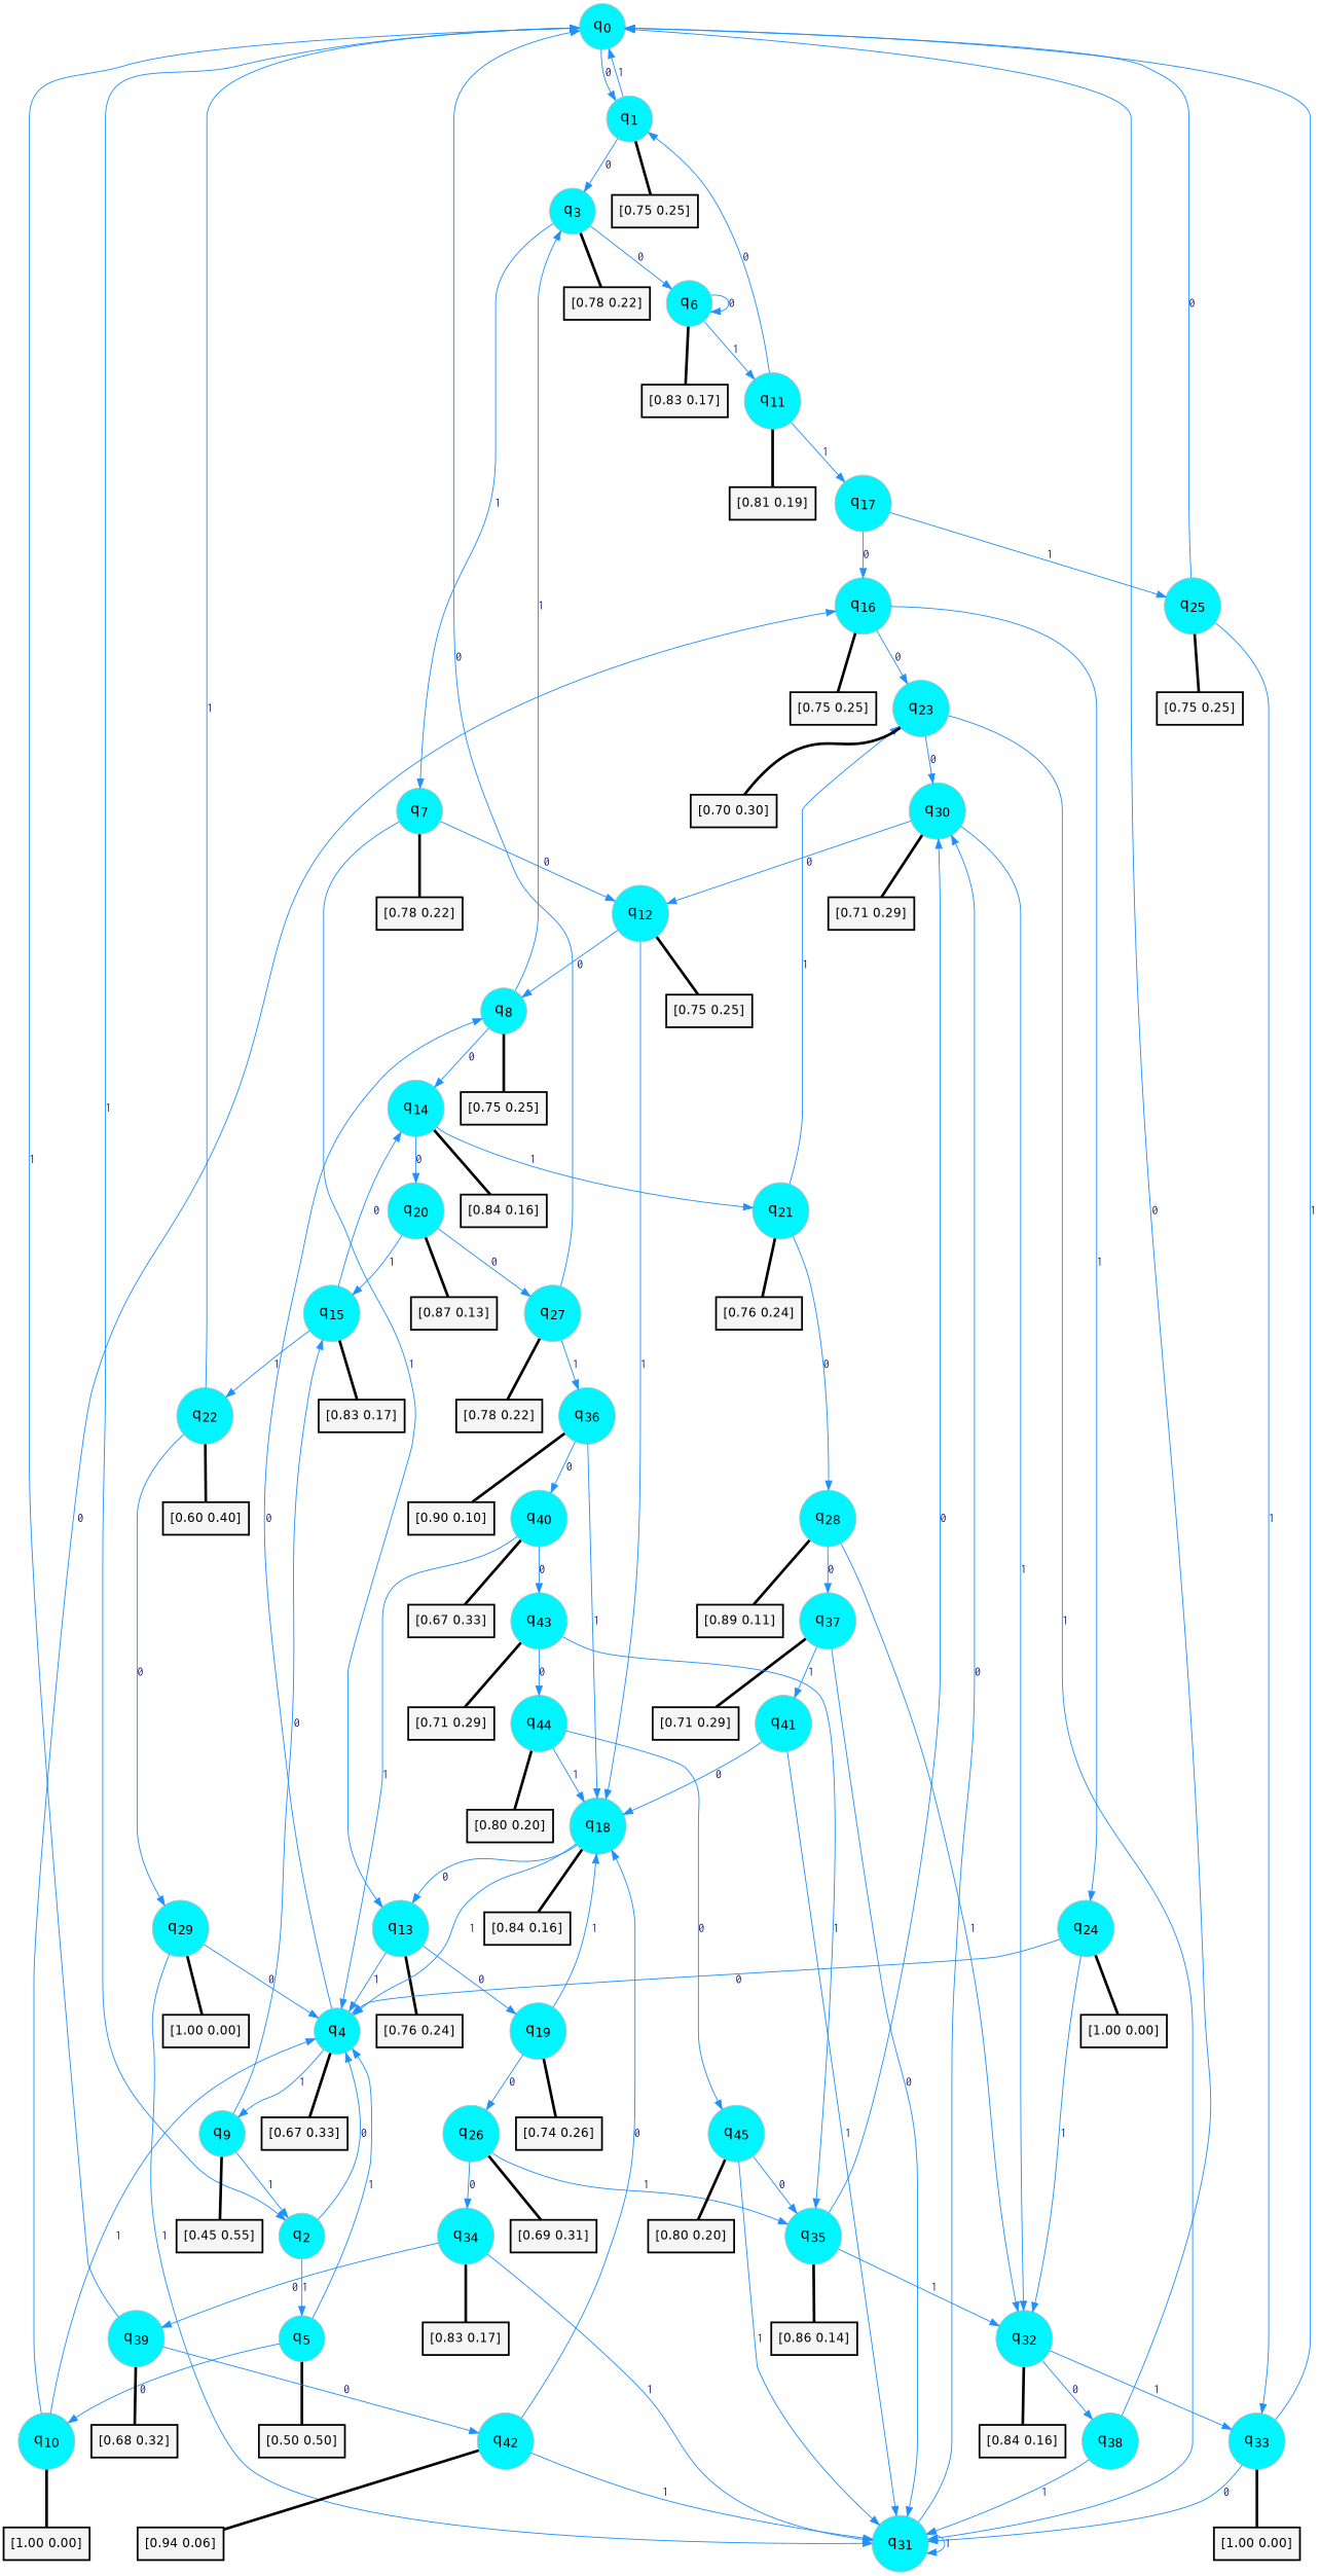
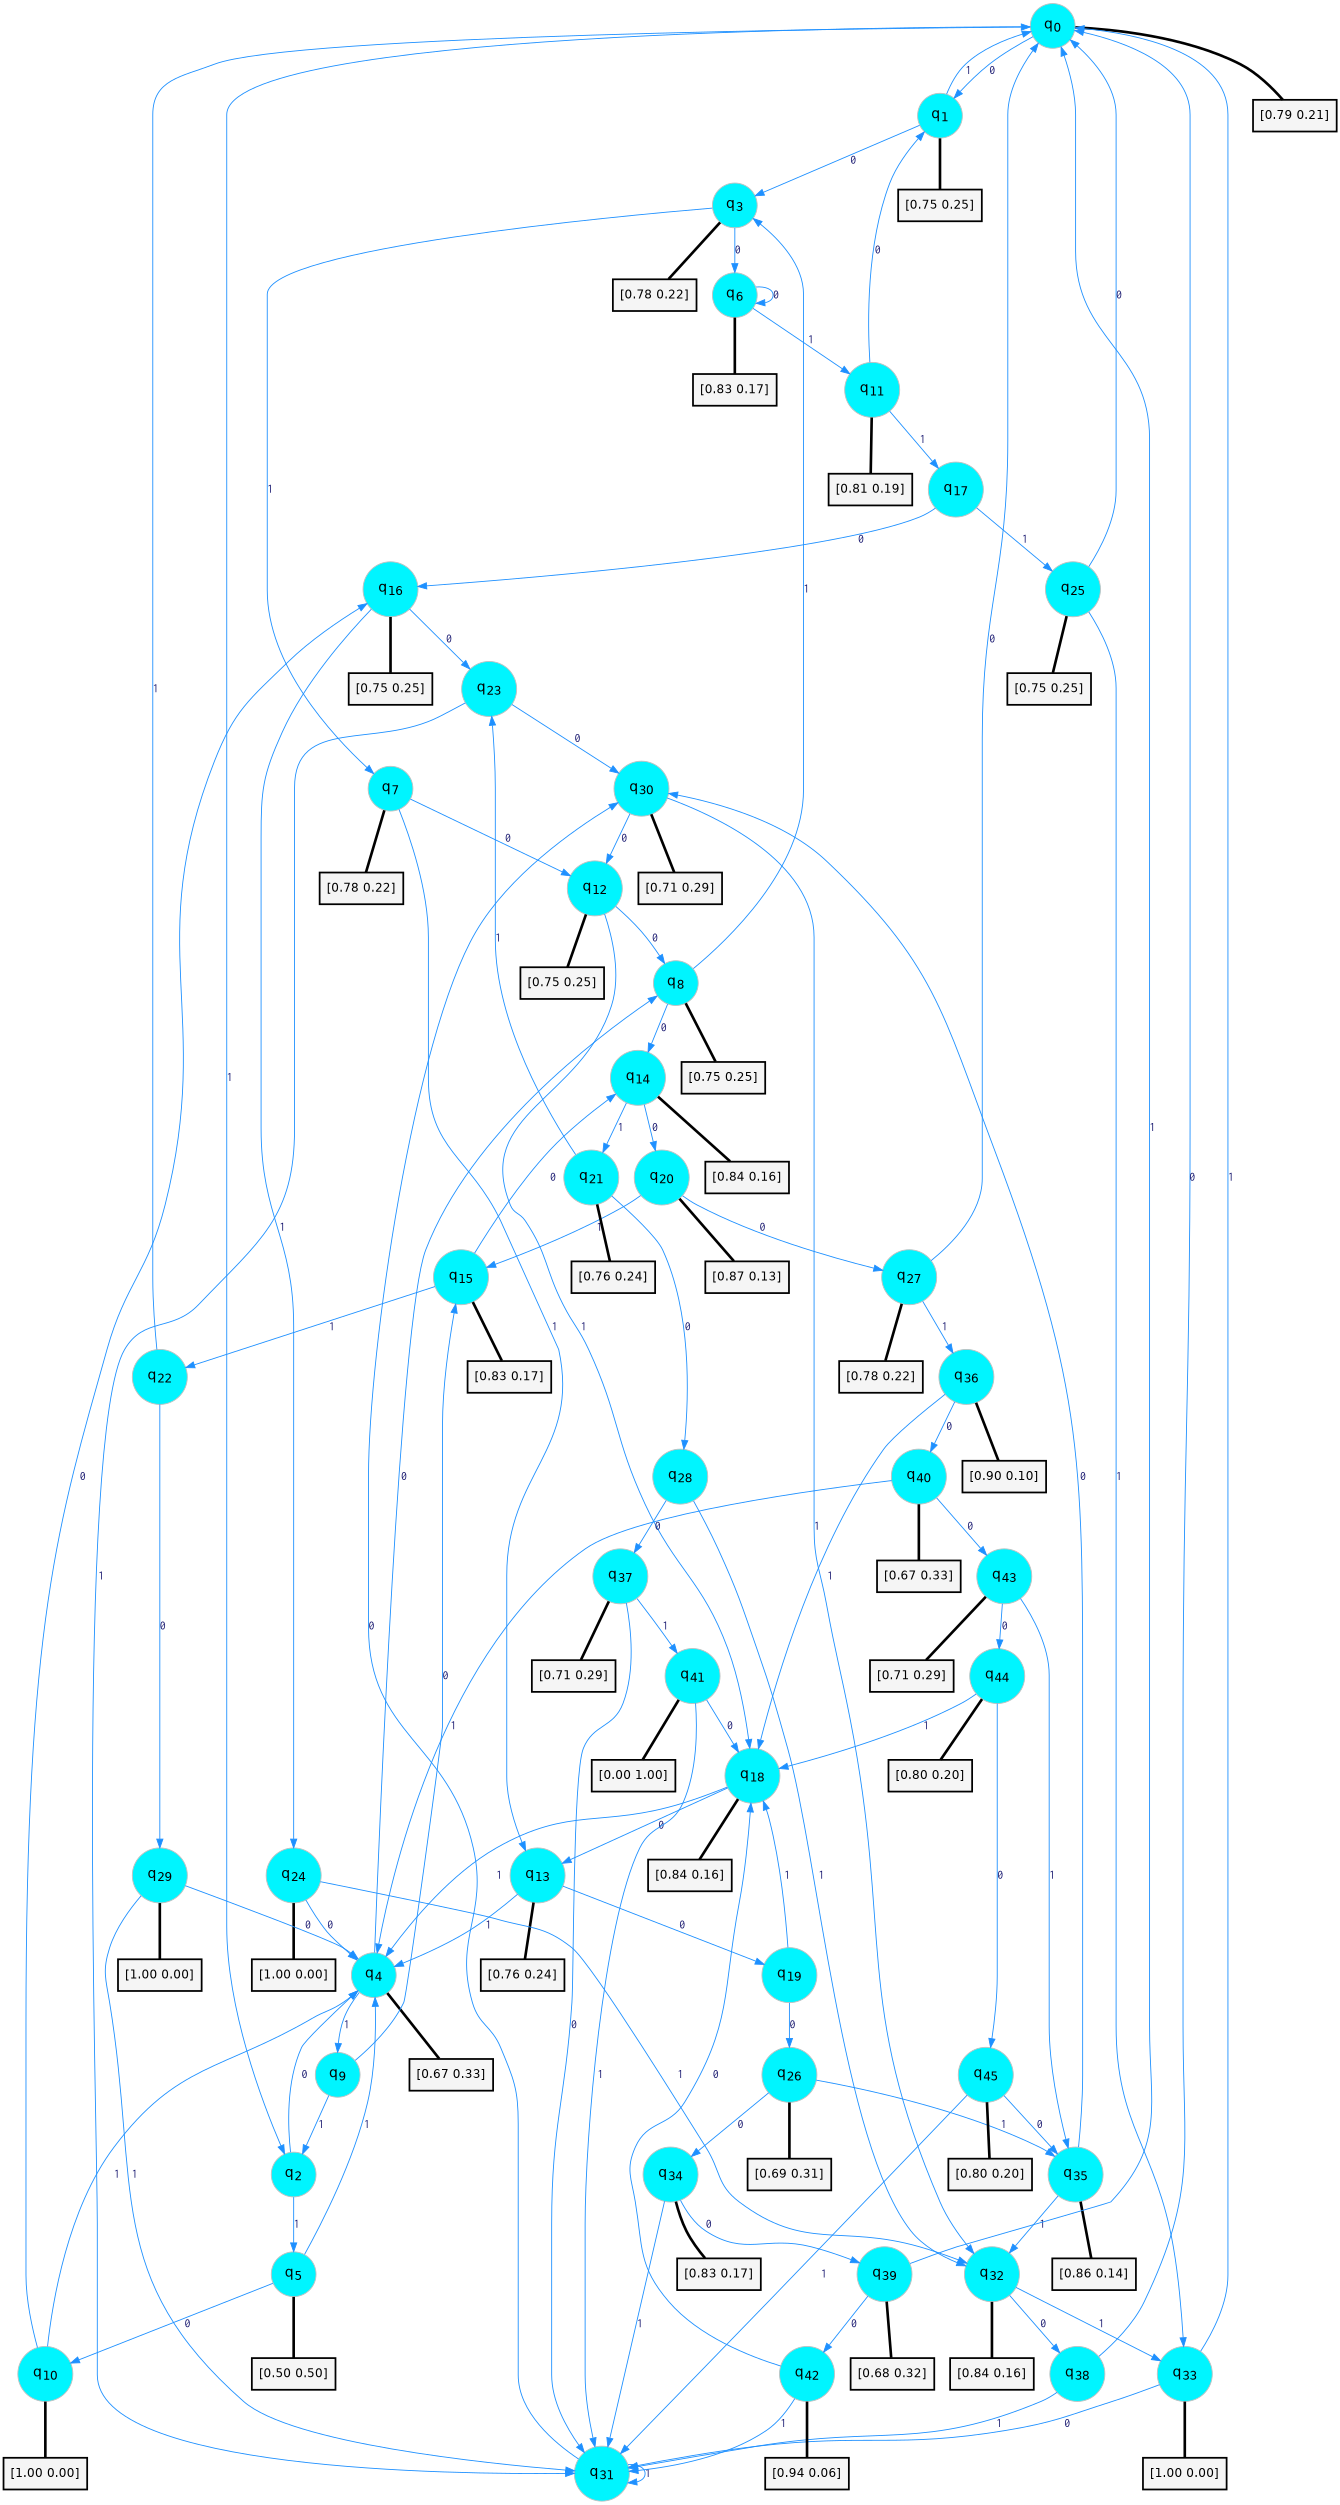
  digraph {
    rankdir=TD
    node [color=gray fillcolor=turquoise1 fontcolor=black fontname=Helvetica fontsize=16 fontweight=bold shape=circle style=filled]
    edge [arrowsize=1 color=dodgerblue1 fontcolor=midnightblue fontname=courier fontweight=bold penwidth=1 style=solid weight=20]
    n1 [label=<q<SUB>0</SUB>>]
    n2 [label=<q<SUB>1</SUB>>]
    n3 [label=<q<SUB>2</SUB>>]
+   n4 [color=black fillcolor=whitesmoke fontsize=14 label="[0.79 0.21]" penwidth=2 shape=box]
    n5 [label=<q<SUB>3</SUB>>]
    n6 [color=black fillcolor=whitesmoke fontsize=14 label="[0.75 0.25]" penwidth=2 shape=box]
    n7 [label=<q<SUB>4</SUB>>]
    n8 [label=<q<SUB>5</SUB>>]
    n9 [label=<q<SUB>6</SUB>>]
    n10 [label=<q<SUB>7</SUB>>]
    n11 [color=black fillcolor=whitesmoke fontsize=14 label="[0.78 0.22]" penwidth=2 shape=box]
    n12 [label=<q<SUB>8</SUB>>]
    n13 [label=<q<SUB>9</SUB>>]
    n14 [color=black fillcolor=whitesmoke fontsize=14 label="[0.67 0.33]" penwidth=2 shape=box]
    n15 [label=<q<SUB>10</SUB>>]
    n16 [color=black fillcolor=whitesmoke fontsize=14 label="[0.50 0.50]" penwidth=2 shape=box]
    n17 [label=<q<SUB>11</SUB>>]
    n18 [color=black fillcolor=whitesmoke fontsize=14 label="[0.83 0.17]" penwidth=2 shape=box]
    n19 [label=<q<SUB>12</SUB>>]
    n20 [label=<q<SUB>13</SUB>>]
    n21 [color=black fillcolor=whitesmoke fontsize=14 label="[0.78 0.22]" penwidth=2 shape=box]
    n22 [label=<q<SUB>14</SUB>>]
    n23 [color=black fillcolor=whitesmoke fontsize=14 label="[0.75 0.25]" penwidth=2 shape=box]
    n24 [label=<q<SUB>15</SUB>>]
-   n25 [color=black fillcolor=whitesmoke fontsize=14 label="[0.45 0.55]" penwidth=2 shape=box]
    n26 [label=<q<SUB>16</SUB>>]
    n27 [color=black fillcolor=whitesmoke fontsize=14 label="[1.00 0.00]" penwidth=2 shape=box]
    n28 [label=<q<SUB>17</SUB>>]
    n29 [color=black fillcolor=whitesmoke fontsize=14 label="[0.81 0.19]" penwidth=2 shape=box]
    n30 [label=<q<SUB>18</SUB>>]
    n31 [color=black fillcolor=whitesmoke fontsize=14 label="[0.75 0.25]" penwidth=2 shape=box]
    n32 [label=<q<SUB>19</SUB>>]
    n33 [color=black fillcolor=whitesmoke fontsize=14 label="[0.76 0.24]" penwidth=2 shape=box]
    n34 [label=<q<SUB>20</SUB>>]
    n35 [label=<q<SUB>21</SUB>>]
    n36 [color=black fillcolor=whitesmoke fontsize=14 label="[0.84 0.16]" penwidth=2 shape=box]
    n37 [label=<q<SUB>22</SUB>>]
    n38 [color=black fillcolor=whitesmoke fontsize=14 label="[0.83 0.17]" penwidth=2 shape=box]
    n39 [label=<q<SUB>23</SUB>>]
    n40 [label=<q<SUB>24</SUB>>]
    n41 [color=black fillcolor=whitesmoke fontsize=14 label="[0.75 0.25]" penwidth=2 shape=box]
    n42 [label=<q<SUB>25</SUB>>]
    n43 [color=black fillcolor=whitesmoke fontsize=14 label="[0.84 0.16]" penwidth=2 shape=box]
    n44 [label=<q<SUB>26</SUB>>]
-   n45 [color=black fillcolor=whitesmoke fontsize=14 label="[0.74 0.26]" penwidth=2 shape=box]
    n46 [label=<q<SUB>27</SUB>>]
    n47 [color=black fillcolor=whitesmoke fontsize=14 label="[0.87 0.13]" penwidth=2 shape=box]
    n48 [label=<q<SUB>28</SUB>>]
    n49 [color=black fillcolor=whitesmoke fontsize=14 label="[0.76 0.24]" penwidth=2 shape=box]
    n50 [label=<q<SUB>29</SUB>>]
-   n51 [color=black fillcolor=whitesmoke fontsize=14 label="[0.60 0.40]" penwidth=2 shape=box]
    n52 [label=<q<SUB>30</SUB>>]
    n53 [label=<q<SUB>31</SUB>>]
-   n54 [color=black fillcolor=whitesmoke fontsize=14 label="[0.70 0.30]" penwidth=2 shape=box]
    n55 [label=<q<SUB>32</SUB>>]
    n56 [color=black fillcolor=whitesmoke fontsize=14 label="[1.00 0.00]" penwidth=2 shape=box]
    n57 [label=<q<SUB>33</SUB>>]
    n58 [color=black fillcolor=whitesmoke fontsize=14 label="[0.75 0.25]" penwidth=2 shape=box]
    n59 [label=<q<SUB>34</SUB>>]
    n60 [label=<q<SUB>35</SUB>>]
    n61 [color=black fillcolor=whitesmoke fontsize=14 label="[0.69 0.31]" penwidth=2 shape=box]
    n62 [label=<q<SUB>36</SUB>>]
    n63 [color=black fillcolor=whitesmoke fontsize=14 label="[0.78 0.22]" penwidth=2 shape=box]
    n64 [label=<q<SUB>37</SUB>>]
-   n65 [color=black fillcolor=whitesmoke fontsize=14 label="[0.89 0.11]" penwidth=2 shape=box]
    n66 [color=black fillcolor=whitesmoke fontsize=14 label="[1.00 0.00]" penwidth=2 shape=box]
    n67 [color=black fillcolor=whitesmoke fontsize=14 label="[0.71 0.29]" penwidth=2 shape=box]
    n68 [label=<q<SUB>38</SUB>>]
    n69 [color=black fillcolor=whitesmoke fontsize=14 label="[0.84 0.16]" penwidth=2 shape=box]
    n70 [color=black fillcolor=whitesmoke fontsize=14 label="[1.00 0.00]" penwidth=2 shape=box]
    n71 [label=<q<SUB>39</SUB>>]
    n72 [color=black fillcolor=whitesmoke fontsize=14 label="[0.83 0.17]" penwidth=2 shape=box]
    n73 [color=black fillcolor=whitesmoke fontsize=14 label="[0.86 0.14]" penwidth=2 shape=box]
    n74 [label=<q<SUB>40</SUB>>]
    n75 [color=black fillcolor=whitesmoke fontsize=14 label="[0.90 0.10]" penwidth=2 shape=box]
    n76 [label=<q<SUB>41</SUB>>]
    n77 [color=black fillcolor=whitesmoke fontsize=14 label="[0.71 0.29]" penwidth=2 shape=box]
    n78 [label=<q<SUB>42</SUB>>]
    n79 [color=black fillcolor=whitesmoke fontsize=14 label="[0.68 0.32]" penwidth=2 shape=box]
    n80 [label=<q<SUB>43</SUB>>]
    n81 [color=black fillcolor=whitesmoke fontsize=14 label="[0.67 0.33]" penwidth=2 shape=box]
+   n82 [color=black fillcolor=whitesmoke fontsize=14 label="[0.00 1.00]" penwidth=2 shape=box]
    n83 [color=black fillcolor=whitesmoke fontsize=14 label="[0.94 0.06]" penwidth=2 shape=box]
    n84 [label=<q<SUB>44</SUB>>]
    n85 [color=black fillcolor=whitesmoke fontsize=14 label="[0.71 0.29]" penwidth=2 shape=box]
    n86 [label=<q<SUB>45</SUB>>]
    n87 [color=black fillcolor=whitesmoke fontsize=14 label="[0.80 0.20]" penwidth=2 shape=box]
    n88 [color=black fillcolor=whitesmoke fontsize=14 label="[0.80 0.20]" penwidth=2 shape=box]
    n1 -> n2 [label=0]
    n1 -> n3 [label=1]
+   n1 -> n4 [arrowhead=none color=black penwidth=3]
    n2 -> n1 [label=1]
    n2 -> n5 [label=0]
    n2 -> n6 [arrowhead=none color=black penwidth=3]
    n3 -> n7 [label=0]
    n3 -> n8 [label=1]
    n5 -> n9 [label=0]
    n5 -> n10 [label=1]
    n5 -> n11 [arrowhead=none color=black penwidth=3]
    n7 -> n12 [label=0]
    n7 -> n13 [label=1]
    n7 -> n14 [arrowhead=none color=black penwidth=3]
    n8 -> n7 [label=1]
    n8 -> n15 [label=0]
    n8 -> n16 [arrowhead=none color=black penwidth=3]
    n9 -> n9 [label=0]
    n9 -> n17 [label=1]
    n9 -> n18 [arrowhead=none color=black penwidth=3]
    n10 -> n19 [label=0]
    n10 -> n20 [label=1]
    n10 -> n21 [arrowhead=none color=black penwidth=3]
    n12 -> n5 [label=1]
    n12 -> n22 [label=0]
    n12 -> n23 [arrowhead=none color=black penwidth=3]
    n13 -> n3 [label=1]
    n13 -> n24 [label=0]
-   n13 -> n25 [arrowhead=none color=black penwidth=3]
    n15 -> n7 [label=1]
    n15 -> n26 [label=0]
    n15 -> n27 [arrowhead=none color=black penwidth=3]
    n17 -> n2 [label=0]
    n17 -> n28 [label=1]
    n17 -> n29 [arrowhead=none color=black penwidth=3]
    n19 -> n12 [label=0]
    n19 -> n30 [label=1]
    n19 -> n31 [arrowhead=none color=black penwidth=3]
    n20 -> n7 [label=1]
    n20 -> n32 [label=0]
    n20 -> n33 [arrowhead=none color=black penwidth=3]
    n22 -> n34 [label=0]
    n22 -> n35 [label=1]
    n22 -> n36 [arrowhead=none color=black penwidth=3]
    n24 -> n22 [label=0]
    n24 -> n37 [label=1]
    n24 -> n38 [arrowhead=none color=black penwidth=3]
    n26 -> n39 [label=0]
    n26 -> n40 [label=1]
    n26 -> n41 [arrowhead=none color=black penwidth=3]
    n28 -> n26 [label=0]
    n28 -> n42 [label=1]
    n30 -> n7 [label=1]
    n30 -> n20 [label=0]
    n30 -> n43 [arrowhead=none color=black penwidth=3]
    n32 -> n30 [label=1]
    n32 -> n44 [label=0]
-   n32 -> n45 [arrowhead=none color=black penwidth=3]
    n34 -> n24 [label=1]
    n34 -> n46 [label=0]
    n34 -> n47 [arrowhead=none color=black penwidth=3]
    n35 -> n39 [label=1]
    n35 -> n48 [label=0]
    n35 -> n49 [arrowhead=none color=black penwidth=3]
    n37 -> n1 [label=1]
    n37 -> n50 [label=0]
-   n37 -> n51 [arrowhead=none color=black penwidth=3]
    n39 -> n52 [label=0]
    n39 -> n53 [label=1]
-   n39 -> n54 [arrowhead=none color=black penwidth=3]
    n40 -> n7 [label=0]
    n40 -> n55 [label=1]
    n40 -> n56 [arrowhead=none color=black penwidth=3]
    n42 -> n1 [label=0]
    n42 -> n57 [label=1]
    n42 -> n58 [arrowhead=none color=black penwidth=3]
    n44 -> n59 [label=0]
    n44 -> n60 [label=1]
    n44 -> n61 [arrowhead=none color=black penwidth=3]
    n46 -> n1 [label=0]
    n46 -> n62 [label=1]
    n46 -> n63 [arrowhead=none color=black penwidth=3]
    n48 -> n55 [label=1]
    n48 -> n64 [label=0]
-   n48 -> n65 [arrowhead=none color=black penwidth=3]
    n50 -> n7 [label=0]
    n50 -> n53 [label=1]
    n50 -> n66 [arrowhead=none color=black penwidth=3]
    n52 -> n19 [label=0]
    n52 -> n55 [label=1]
    n52 -> n67 [arrowhead=none color=black penwidth=3]
    n53 -> n52 [label=0]
    n53 -> n53 [label=1]
    n55 -> n57 [label=1]
    n55 -> n68 [label=0]
    n55 -> n69 [arrowhead=none color=black penwidth=3]
    n57 -> n1 [label=1]
    n57 -> n53 [label=0]
    n57 -> n70 [arrowhead=none color=black penwidth=3]
    n59 -> n53 [label=1]
    n59 -> n71 [label=0]
    n59 -> n72 [arrowhead=none color=black penwidth=3]
    n60 -> n52 [label=0]
    n60 -> n55 [label=1]
    n60 -> n73 [arrowhead=none color=black penwidth=3]
    n62 -> n30 [label=1]
    n62 -> n74 [label=0]
    n62 -> n75 [arrowhead=none color=black penwidth=3]
    n64 -> n53 [label=0]
    n64 -> n76 [label=1]
    n64 -> n77 [arrowhead=none color=black penwidth=3]
    n68 -> n1 [label=0]
    n68 -> n53 [label=1]
    n71 -> n1 [label=1]
    n71 -> n78 [label=0]
    n71 -> n79 [arrowhead=none color=black penwidth=3]
    n74 -> n7 [label=1]
    n74 -> n80 [label=0]
    n74 -> n81 [arrowhead=none color=black penwidth=3]
    n76 -> n30 [label=0]
    n76 -> n53 [label=1]
+   n76 -> n82 [arrowhead=none color=black penwidth=3]
    n78 -> n30 [label=0]
    n78 -> n53 [label=1]
    n78 -> n83 [arrowhead=none color=black penwidth=3]
    n80 -> n60 [label=1]
    n80 -> n84 [label=0]
    n80 -> n85 [arrowhead=none color=black penwidth=3]
    n84 -> n30 [label=1]
    n84 -> n86 [label=0]
    n84 -> n87 [arrowhead=none color=black penwidth=3]
    n86 -> n53 [label=1]
    n86 -> n60 [label=0]
    n86 -> n88 [arrowhead=none color=black penwidth=3]
  }
